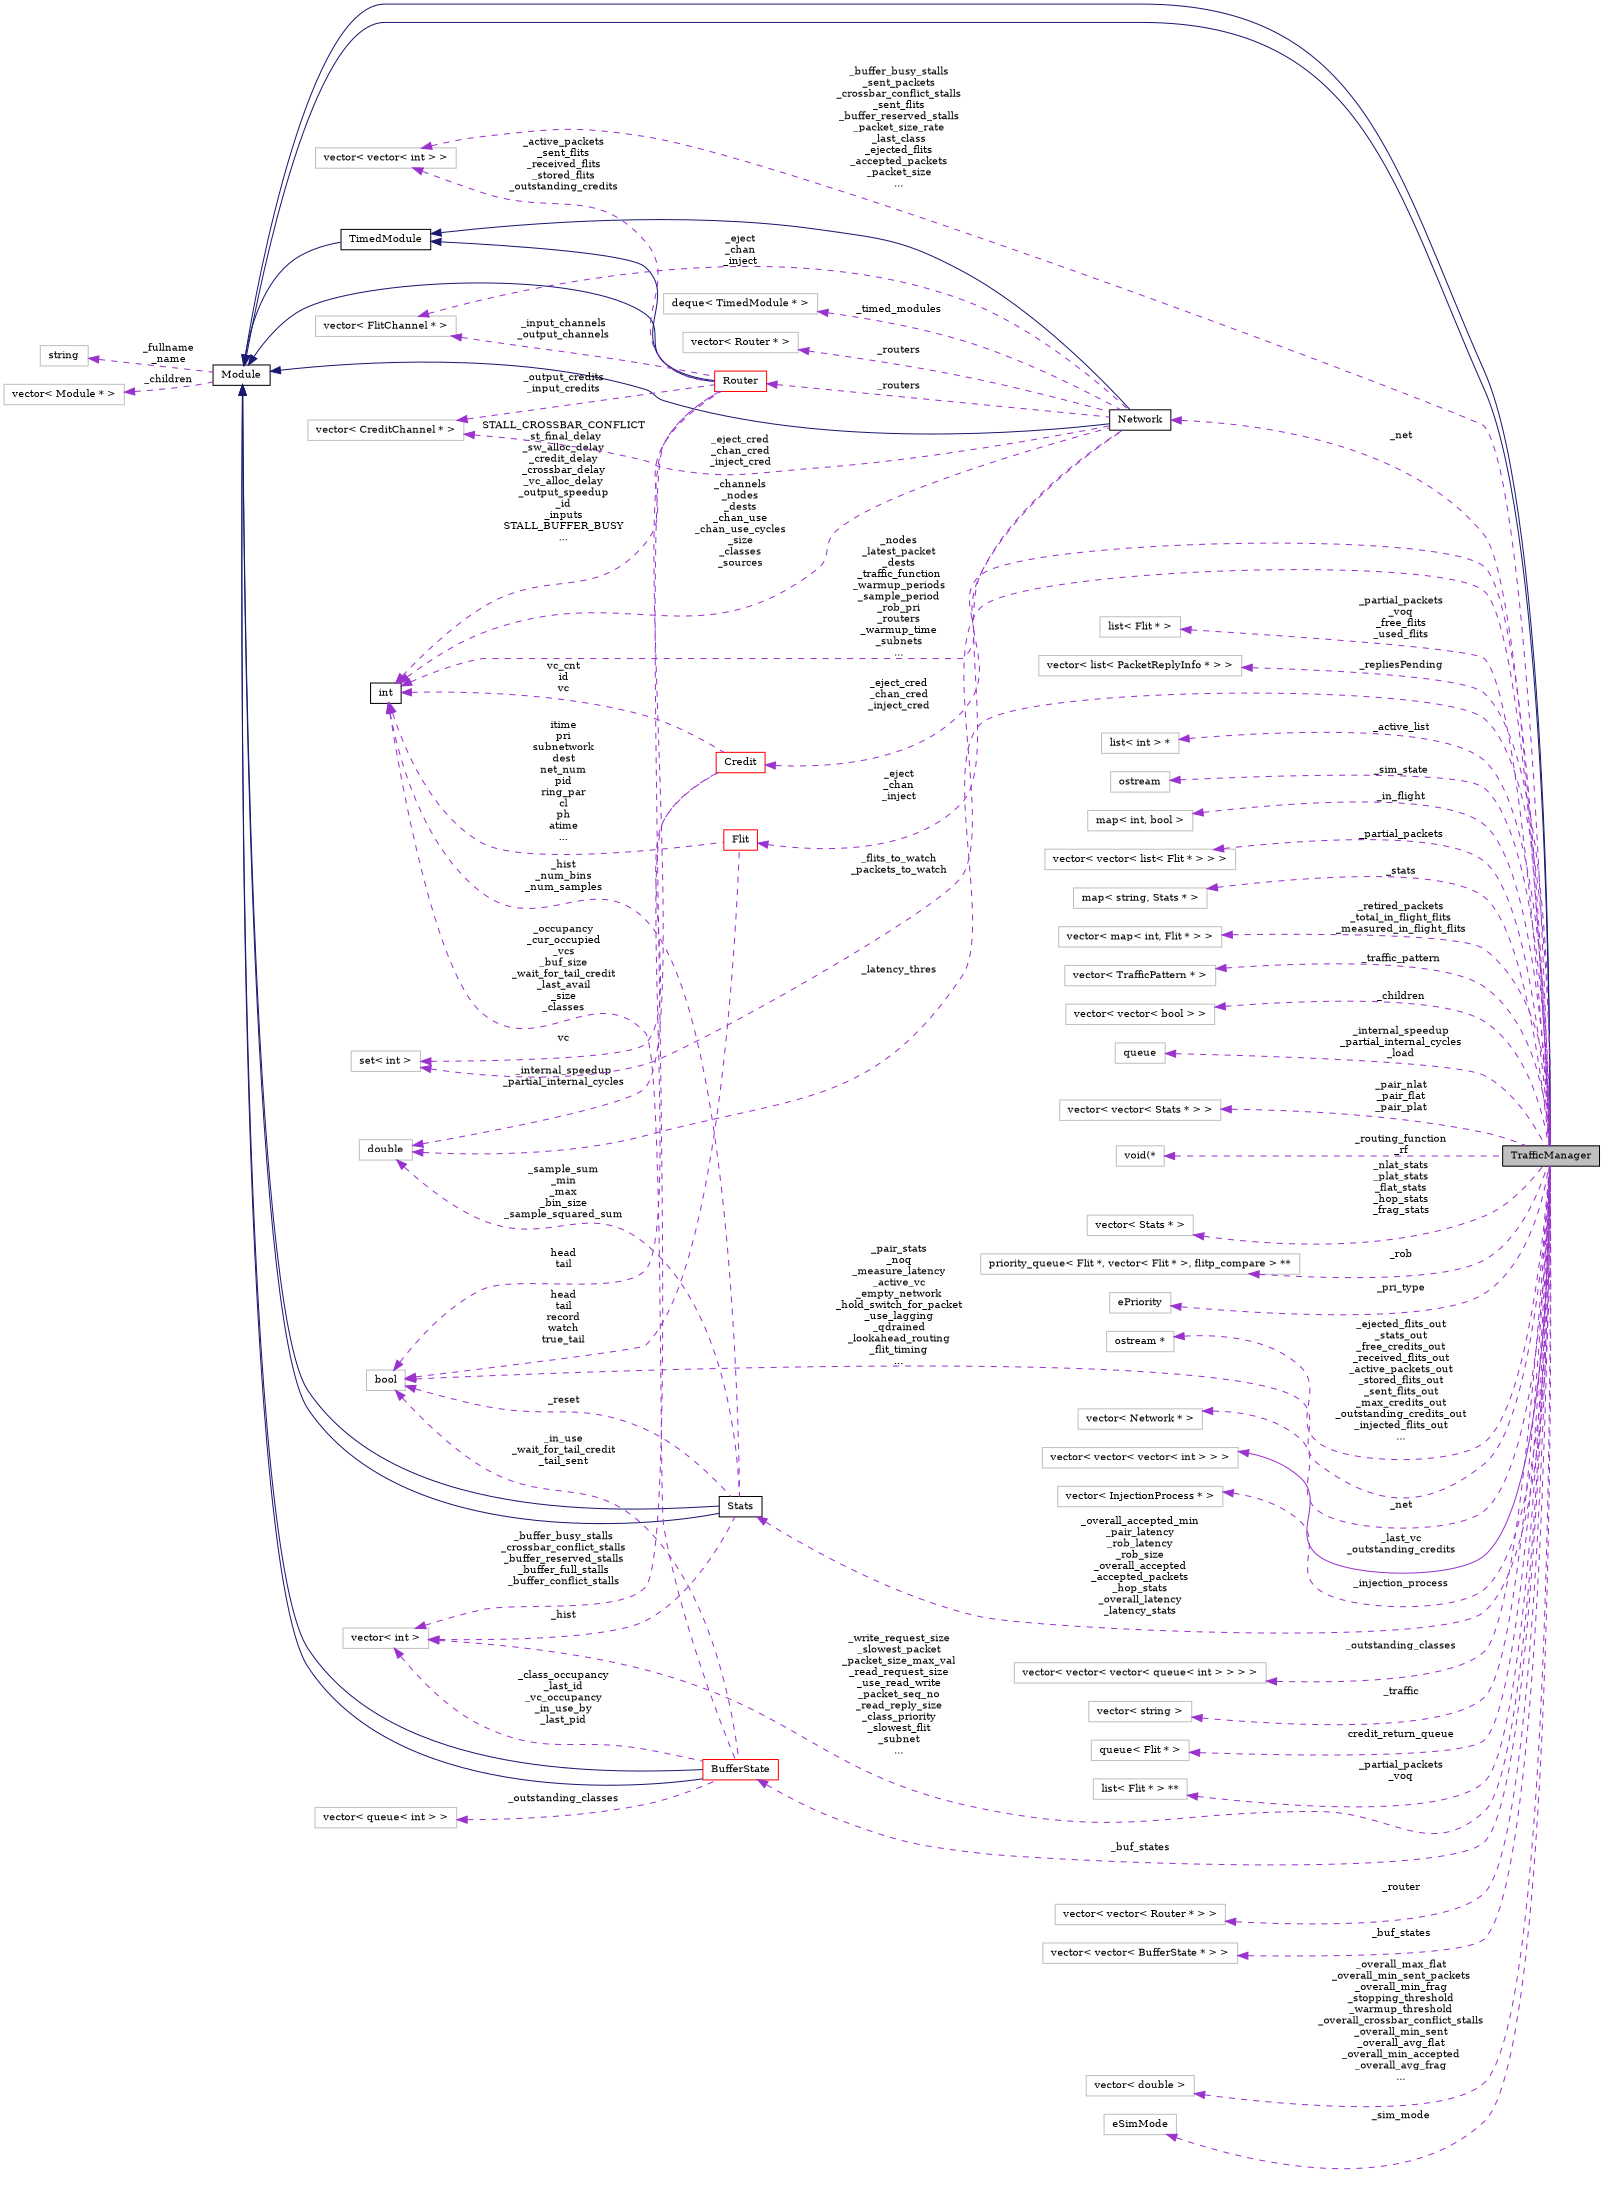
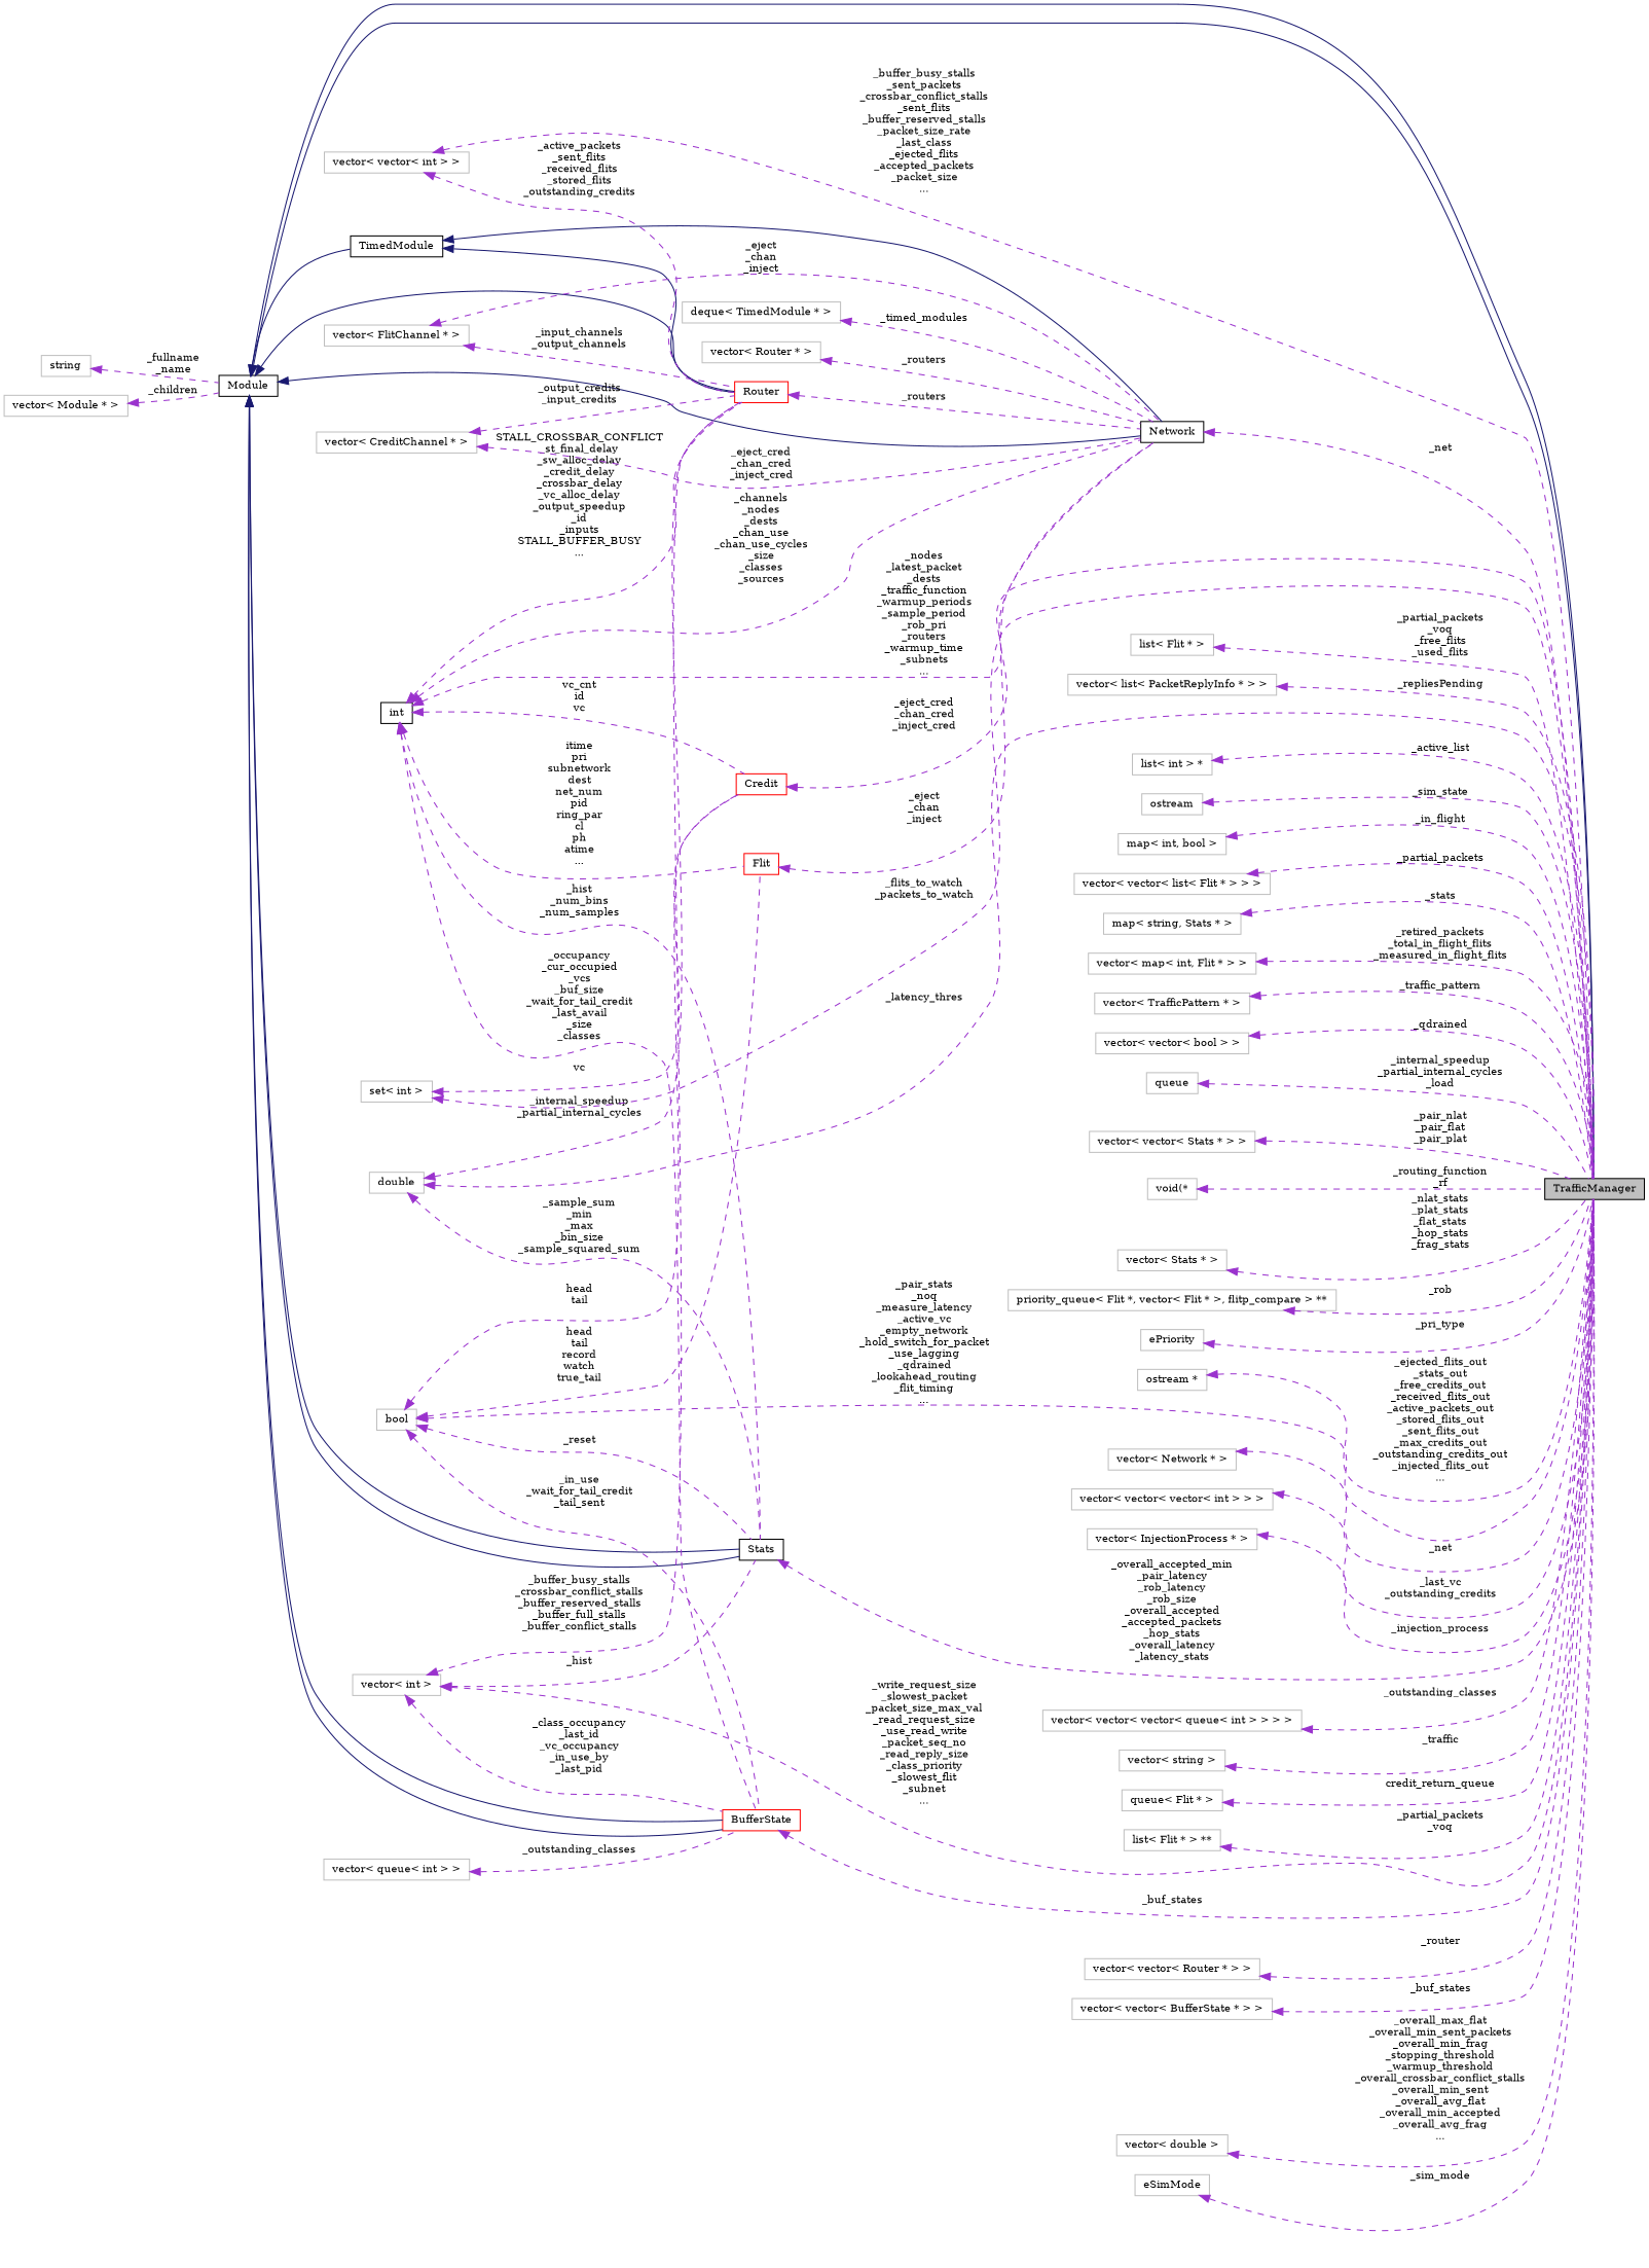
  digraph {
    fontname="DejaVu Serif"
    rankdir=LR
    node [color=grey75 fontname="DejaVu Serif" fontsize=10 shape=record]
    edge [color=darkorchid3 dir=back fontname="DejaVu Serif" fontsize=10 labelfontname=FreeSans labelfontsize=10 style=dashed]
    n1 [color=black fillcolor=grey75 fontcolor=black height=0.2 label=TrafficManager style=filled width=0.4]
    n2 [color=black height=0.2 label=Module width=0.4]
    n3 [color=black height=0.2 label=Network width=0.4]
    n4 [color=black height=0.2 label=TimedModule width=0.4]
    n5 [color=red height=0.2 label=Router width=0.4]
    n6 [color=black height=0.2 label=Stats width=0.4]
    n7 [color=red height=0.2 label=BufferState width=0.4]
    n8 [height=0.2 label=string width=0.4]
    n9 [height=0.2 label="vector\< Module * \>" width=0.4]
    n10 [height=0.2 label="vector\< vector\< int \> \>" width=0.4]
    n11 [height=0.2 label="list\< Flit * \>" width=0.4]
    n12 [height=0.2 label="vector\< list\< PacketReplyInfo * \> \>" width=0.4]
    n13 [height=0.2 label=double width=0.4]
    n14 [height=0.2 label="list\< int \> *" width=0.4]
    n15 [height=0.2 label=ostream width=0.4]
    n16 [height=0.2 label="map\< int, bool \>" width=0.4]
    n17 [height=0.2 label="vector\< vector\< list\< Flit * \> \> \>" width=0.4]
    n18 [height=0.2 label="map\< string, Stats * \>" width=0.4]
    n19 [height=0.2 label="vector\< map\< int, Flit * \> \>" width=0.4]
    n20 [height=0.2 label="vector\< TrafficPattern * \>" width=0.4]
    n21 [height=0.2 label="vector\< vector\< bool \> \>" width=0.4]
    n22 [height=0.2 label=queue width=0.4]
    n23 [height=0.2 label="vector\< vector\< Stats * \> \>" width=0.4]
    n24 [height=0.2 label="void(*" width=0.4]
    n25 [height=0.2 label="vector\< Stats * \>" width=0.4]
    n26 [height=0.2 label="priority_queue\< Flit *, vector\< Flit * \>, flitp_compare \> **" width=0.4]
    n27 [height=0.2 label=ePriority width=0.4]
    n28 [height=0.2 label="ostream *" width=0.4]
    n29 [height=0.2 label="set\< int \>" width=0.4]
    n30 [color=red height=0.2 label=Credit width=0.4]
    n31 [height=0.2 label="vector\< Network * \>" width=0.4]
    n32 [height=0.2 label="vector\< vector\< vector\< int \> \> \>" width=0.4]
    n33 [height=0.2 label="vector\< InjectionProcess * \>" width=0.4]
    n34 [color=black height=0.2 label=int width=0.4]
    n35 [color=red height=0.2 label=Flit width=0.4]
    n36 [height=0.2 label="vector\< vector\< vector\< queue\< int \> \> \> \>" width=0.4]
    n37 [height=0.2 label="vector\< string \>" width=0.4]
    n38 [height=0.2 label="queue\< Flit * \>" width=0.4]
    n39 [height=0.2 label="list\< Flit * \> **" width=0.4]
    n40 [height=0.2 label=bool width=0.4]
    n41 [height=0.2 label="vector\< FlitChannel * \>" width=0.4]
    n42 [height=0.2 label="deque\< TimedModule * \>" width=0.4]
    n43 [height=0.2 label="vector\< int \>" width=0.4]
    n44 [height=0.2 label="vector\< CreditChannel * \>" width=0.4]
    n45 [height=0.2 label="vector\< Router * \>" width=0.4]
    n46 [height=0.2 label="vector\< vector\< Router * \> \>" width=0.4]
    n47 [height=0.2 label="vector\< vector\< BufferState * \> \>" width=0.4]
    n48 [height=0.2 label="vector\< queue\< int \> \>" width=0.4]
    n49 [height=0.2 label="vector\< double \>" width=0.4]
    n50 [height=0.2 label=eSimMode width=0.4]
    n2 -> n1 [color=midnightblue style=solid]
    n2 -> n1 [color=midnightblue style=solid]
    n2 -> n3 [color=midnightblue style=solid]
    n2 -> n4 [color=midnightblue style=solid]
    n2 -> n5 [color=midnightblue style=solid]
    n2 -> n6 [color=midnightblue style=solid]
    n2 -> n6 [color=midnightblue style=solid]
    n2 -> n7 [color=midnightblue style=solid]
    n2 -> n7 [color=midnightblue style=solid]
    n3 -> n1 [label=_net]
    n4 -> n3 [color=midnightblue style=solid]
    n4 -> n5 [color=midnightblue style=solid]
    n5 -> n3 [label=_routers]
    n6 -> n1 [label="_overall_accepted_min\n_pair_latency\n_rob_latency\n_rob_size\n_overall_accepted\n_accepted_packets\n_hop_stats\n_overall_latency\n_latency_stats"]
    n7 -> n1 [label=_buf_states]
    n8 -> n2 [label="_fullname\n_name"]
    n9 -> n2 [label=_children]
    n10 -> n1 [label="_buffer_busy_stalls\n_sent_packets\n_crossbar_conflict_stalls\n_sent_flits\n_buffer_reserved_stalls\n_packet_size_rate\n_last_class\n_ejected_flits\n_accepted_packets\n_packet_size\n..."]
    n10 -> n5 [label="_active_packets\n_sent_flits\n_received_flits\n_stored_flits\n_outstanding_credits"]
    n11 -> n1 [label="_partial_packets\n_voq\n_free_flits\n_used_flits"]
    n12 -> n1 [label=_repliesPending]
    n13 -> n1 [label=_latency_thres]
    n13 -> n5 [label="_internal_speedup\n_partial_internal_cycles"]
    n13 -> n6 [label="_sample_sum\n_min\n_max\n_bin_size\n_sample_squared_sum"]
    n14 -> n1 [label=_active_list]
    n15 -> n1 [label=_sim_state]
    n16 -> n1 [label=_in_flight]
    n17 -> n1 [label=_partial_packets]
    n18 -> n1 [label=_stats]
    n19 -> n1 [label="_retired_packets\n_total_in_flight_flits\n_measured_in_flight_flits"]
    n20 -> n1 [label=_traffic_pattern]
-   n21 -> n1 [label=_children]
+   n21 -> n1 [label=_qdrained]
    n22 -> n1 [label="_internal_speedup\n_partial_internal_cycles\n_load"]
    n23 -> n1 [label="_pair_nlat\n_pair_flat\n_pair_plat"]
    n24 -> n1 [label="_routing_function\n_rf"]
    n25 -> n1 [label="_nlat_stats\n_plat_stats\n_flat_stats\n_hop_stats\n_frag_stats"]
    n26 -> n1 [label=_rob]
    n27 -> n1 [label=_pri_type]
    n28 -> n1 [label="_ejected_flits_out\n_stats_out\n_free_credits_out\n_received_flits_out\n_active_packets_out\n_stored_flits_out\n_sent_flits_out\n_max_credits_out\n_outstanding_credits_out\n_injected_flits_out\n..."]
    n29 -> n1 [label="_flits_to_watch\n_packets_to_watch"]
    n29 -> n30 [label=vc]
    n30 -> n3 [label="_eject_cred\n_chan_cred\n_inject_cred"]
    n31 -> n1 [label=_net]
-   n32 -> n1 [label="_last_vc\n_outstanding_credits" style=solid]
+   n32 -> n1 [label="_last_vc\n_outstanding_credits"]
    n33 -> n1 [label=_injection_process]
    n34 -> n1 [label="_nodes\n_latest_packet\n_dests\n_traffic_function\n_warmup_periods\n_sample_period\n_rob_pri\n_routers\n_warmup_time\n_subnets\n..."]
    n34 -> n3 [label="_channels\n_nodes\n_dests\n_chan_use\n_chan_use_cycles\n_size\n_classes\n_sources"]
    n34 -> n5 [label="STALL_CROSSBAR_CONFLICT\n_st_final_delay\n_sw_alloc_delay\n_credit_delay\n_crossbar_delay\n_vc_alloc_delay\n_output_speedup\n_id\n_inputs\nSTALL_BUFFER_BUSY\n..."]
    n34 -> n6 [label="_hist\n_num_bins\n_num_samples"]
    n34 -> n7 [label="_occupancy\n_cur_occupied\n_vcs\n_buf_size\n_wait_for_tail_credit\n_last_avail\n_size\n_classes"]
    n34 -> n30 [label="vc_cnt\nid\nvc"]
    n34 -> n35 [label="itime\npri\nsubnetwork\ndest\nnet_num\npid\nring_par\ncl\nph\natime\n..."]
    n35 -> n3 [label="_eject\n_chan\n_inject"]
    n36 -> n1 [label=_outstanding_classes]
    n37 -> n1 [label=_traffic]
    n38 -> n1 [label=credit_return_queue]
    n39 -> n1 [label="_partial_packets\n_voq"]
    n40 -> n1 [label="_pair_stats\n_noq\n_measure_latency\n_active_vc\n_empty_network\n_hold_switch_for_packet\n_use_lagging\n_qdrained\n_lookahead_routing\n_flit_timing\n..."]
    n40 -> n6 [label=_reset]
    n40 -> n7 [label="_in_use\n_wait_for_tail_credit\n_tail_sent"]
    n40 -> n30 [label="head\ntail"]
    n40 -> n35 [label="head\ntail\nrecord\nwatch\ntrue_tail"]
    n41 -> n3 [label="_eject\n_chan\n_inject"]
    n41 -> n5 [label="_input_channels\n_output_channels"]
    n42 -> n3 [label=_timed_modules]
    n43 -> n1 [label="_write_request_size\n_slowest_packet\n_packet_size_max_val\n_read_request_size\n_use_read_write\n_packet_seq_no\n_read_reply_size\n_class_priority\n_slowest_flit\n_subnet\n..."]
    n43 -> n5 [label="_buffer_busy_stalls\n_crossbar_conflict_stalls\n_buffer_reserved_stalls\n_buffer_full_stalls\n_buffer_conflict_stalls"]
    n43 -> n6 [label=_hist]
    n43 -> n7 [label="_class_occupancy\n_last_id\n_vc_occupancy\n_in_use_by\n_last_pid"]
    n44 -> n3 [label="_eject_cred\n_chan_cred\n_inject_cred"]
    n44 -> n5 [label="_output_credits\n_input_credits"]
    n45 -> n3 [label=_routers]
    n46 -> n1 [label=_router]
    n47 -> n1 [label=_buf_states]
    n48 -> n7 [label=_outstanding_classes]
    n49 -> n1 [label="_overall_max_flat\n_overall_min_sent_packets\n_overall_min_frag\n_stopping_threshold\n_warmup_threshold\n_overall_crossbar_conflict_stalls\n_overall_min_sent\n_overall_avg_flat\n_overall_min_accepted\n_overall_avg_frag\n..."]
    n50 -> n1 [label=_sim_mode]
  }
